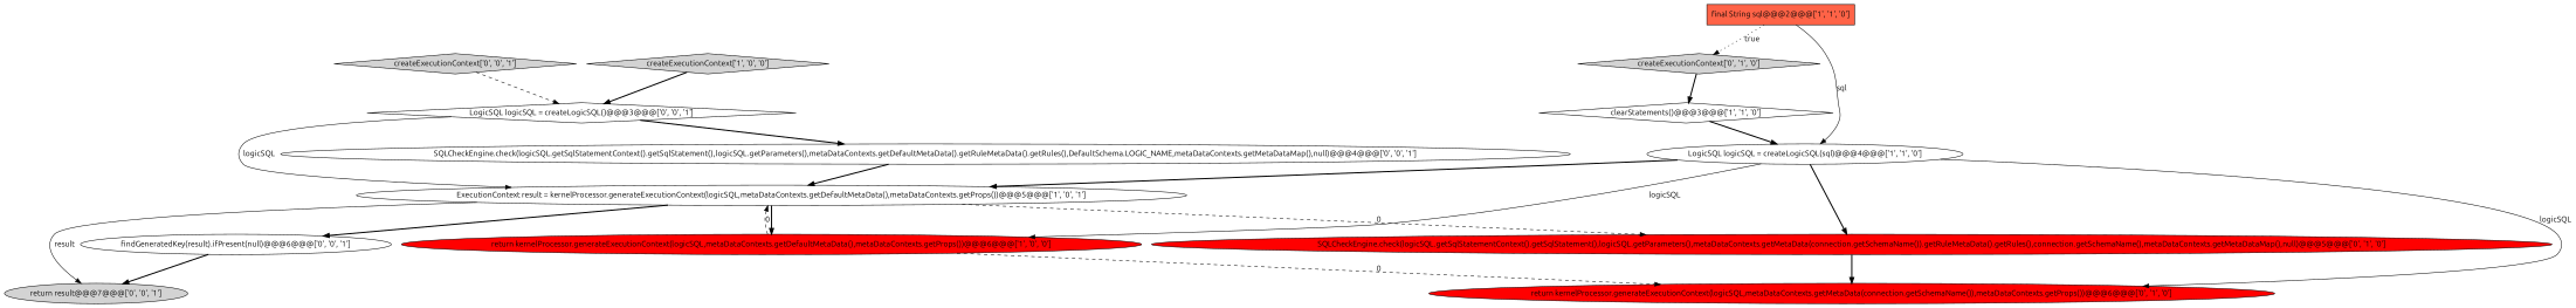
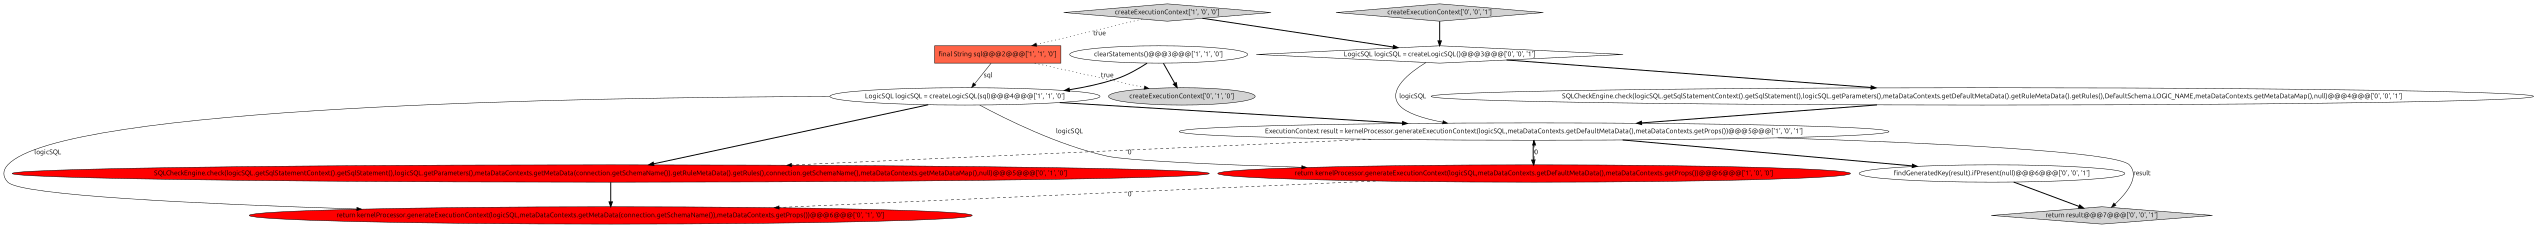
  digraph {
    fontname=Ubuntu
    node [fillcolor=white fontname=Ubuntu shape=ellipse style=filled]
    edge [fontname=Ubuntu style=bold]
-   n1 [label="clearStatements()@@@3@@@['1', '1', '0']" shape=diamond]
+   n1 [label="clearStatements()@@@3@@@['1', '1', '0']"]
    n2 [label="LogicSQL logicSQL = createLogicSQL(sql)@@@4@@@['1', '1', '0']"]
    n3 [label="ExecutionContext result = kernelProcessor.generateExecutionContext(logicSQL,metaDataContexts.getDefaultMetaData(),metaDataContexts.getProps())@@@5@@@['1', '0', '1']"]
    n4 [fillcolor=red label="return kernelProcessor.generateExecutionContext(logicSQL,metaDataContexts.getDefaultMetaData(),metaDataContexts.getProps())@@@6@@@['1', '0', '0']"]
    n5 [fillcolor=red label="SQLCheckEngine.check(logicSQL.getSqlStatementContext().getSqlStatement(),logicSQL.getParameters(),metaDataContexts.getMetaData(connection.getSchemaName()).getRuleMetaData().getRules(),connection.getSchemaName(),metaDataContexts.getMetaDataMap(),null)@@@5@@@['0', '1', '0']"]
    n6 [fillcolor=red label="return kernelProcessor.generateExecutionContext(logicSQL,metaDataContexts.getMetaData(connection.getSchemaName()),metaDataContexts.getProps())@@@6@@@['0', '1', '0']"]
-   n7 [fillcolor=lightgray label="return result@@@7@@@['0', '0', '1']"]
+   n7 [fillcolor=lightgray label="return result@@@7@@@['0', '0', '1']" shape=diamond]
    n8 [label="findGeneratedKey(result).ifPresent(null)@@@6@@@['0', '0', '1']"]
-   n9 [fillcolor=lightgray label="createExecutionContext['0', '1', '0']" shape=diamond]
+   n9 [fillcolor=lightgray label="createExecutionContext['0', '1', '0']"]
    n10 [fillcolor=tomato label="final String sql@@@2@@@['1', '1', '0']" shape=box]
    n11 [fillcolor=lightgray label="createExecutionContext['0', '0', '1']" shape=diamond]
    n12 [label="LogicSQL logicSQL = createLogicSQL()@@@3@@@['0', '0', '1']" shape=diamond]
    n13 [label="SQLCheckEngine.check(logicSQL.getSqlStatementContext().getSqlStatement(),logicSQL.getParameters(),metaDataContexts.getDefaultMetaData().getRuleMetaData().getRules(),DefaultSchema.LOGIC_NAME,metaDataContexts.getMetaDataMap(),null)@@@4@@@['0', '0', '1']"]
    n14 [fillcolor=lightgray label="createExecutionContext['1', '0', '0']" shape=diamond]
    n1 -> n2
    n2 -> n3
    n2 -> n4 [label=logicSQL style=solid]
    n2 -> n5
    n2 -> n6 [label=logicSQL style=solid]
    n3 -> n4
    n3 -> n5 [label=0 style=dashed]
    n3 -> n7 [label=result style=solid]
    n3 -> n8
    n4 -> n3 [label=0 style=dashed]
    n4 -> n6 [label=0 style=dashed]
    n5 -> n6
    n8 -> n7
-   n9 -> n1
+   n1 -> n9
    n10 -> n2 [label=sql style=solid]
    n10 -> n9 [label=true style=dotted]
-   n11 -> n12 [style=dashed]
+   n11 -> n12
    n12 -> n3 [label=logicSQL style=solid]
    n12 -> n13
    n13 -> n3
+   n14 -> n10 [label=true style=dotted]
    n14 -> n12
  }
